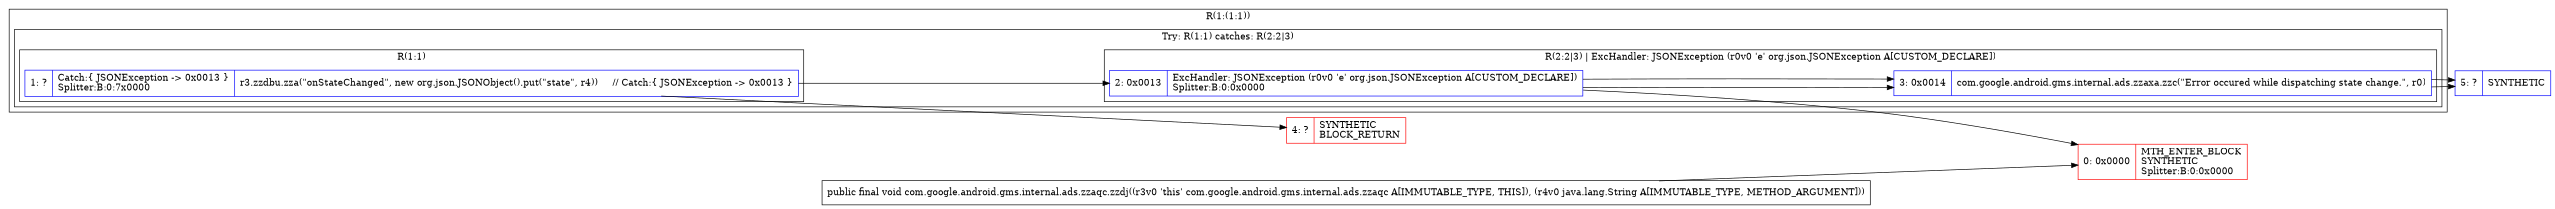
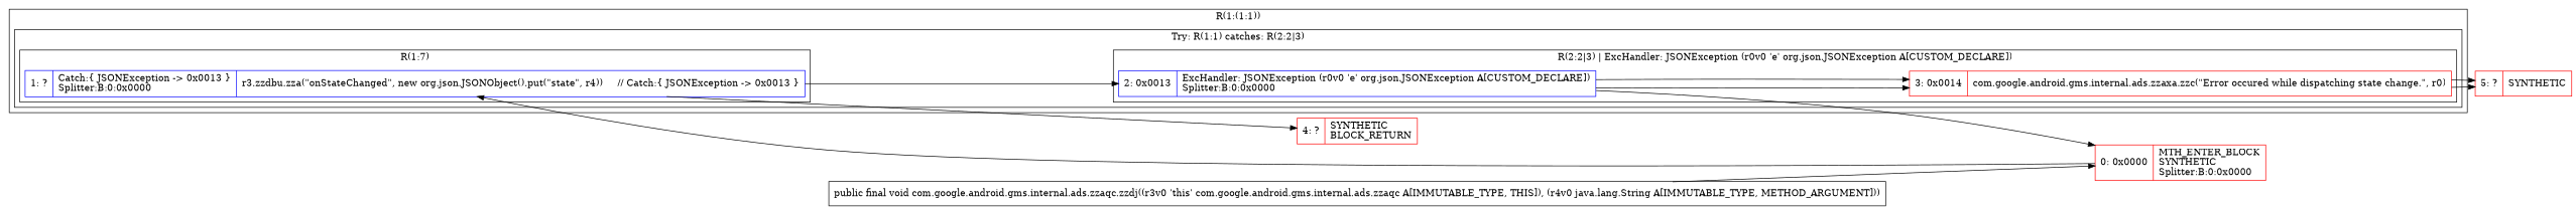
  digraph {
    rankdir=LR
    node [color=blue shape=record]
-   n1 [label="{1\:\ ?|Catch:\{ JSONException \-\> 0x0013 \}\lSplitter:B:0:7x0000\l|r3.zzdbu.zza(\"onStateChanged\", new org.json.JSONObject().put(\"state\", r4))     \/\/ Catch:\{ JSONException \-\> 0x0013 \}\l}"]
+   n1 [label="{1\:\ ?|Catch:\{ JSONException \-\> 0x0013 \}\lSplitter:B:0:0x0000\l|r3.zzdbu.zza(\"onStateChanged\", new org.json.JSONObject().put(\"state\", r4))     \/\/ Catch:\{ JSONException \-\> 0x0013 \}\l}"]
    n2 [label="{2\:\ 0x0013|ExcHandler: JSONException (r0v0 'e' org.json.JSONException A[CUSTOM_DECLARE])\lSplitter:B:0:0x0000\l}"]
-   n3 [label="{3\:\ 0x0014|com.google.android.gms.internal.ads.zzaxa.zzc(\"Error occured while dispatching state change.\", r0)\l}"]
+   n3 [color=red label="{3\:\ 0x0014|com.google.android.gms.internal.ads.zzaxa.zzc(\"Error occured while dispatching state change.\", r0)\l}"]
    n4 [color=red label="{4\:\ ?|SYNTHETIC\lBLOCK_RETURN\l}"]
    n5 [color=red label="{0\:\ 0x0000|MTH_ENTER_BLOCK\lSYNTHETIC\lSplitter:B:0:0x0000\l}"]
-   n6 [label="{5\:\ ?|SYNTHETIC\l}"]
+   n6 [color=red label="{5\:\ ?|SYNTHETIC\l}"]
    n7 [label="{public final void com.google.android.gms.internal.ads.zzaqc.zzdj((r3v0 'this' com.google.android.gms.internal.ads.zzaqc A[IMMUTABLE_TYPE, THIS]), (r4v0 java.lang.String A[IMMUTABLE_TYPE, METHOD_ARGUMENT])) }" color=""]
    subgraph cluster_1 {
      label="R(1:(1:1))"
      subgraph cluster_2 {
        label="Try: R(1:1) catches: R(2:2|3)"
        subgraph cluster_3 {
-         label="R(1:1)"
+         label="R(1:7)"
          n1
        }
        subgraph cluster_4 {
          label="R(2:2|3) | ExcHandler: JSONException (r0v0 'e' org.json.JSONException A[CUSTOM_DECLARE])\l"
          n2
          n3
        }
      }
    }
    subgraph cluster_5 {
      label="R(2:2|3) | ExcHandler: JSONException (r0v0 'e' org.json.JSONException A[CUSTOM_DECLARE])\l"
    }
    n1 -> n2
    n1 -> n4
    n2 -> n3
    n2 -> n3
    n2 -> n5
    n3 -> n6
    n3 -> n6
+   n5 -> n1
    n7 -> n5
  }
